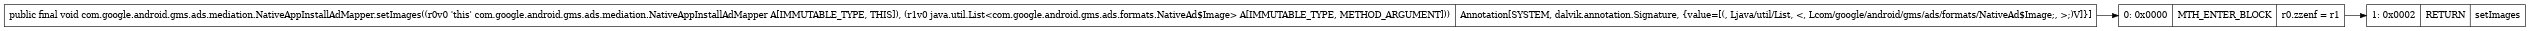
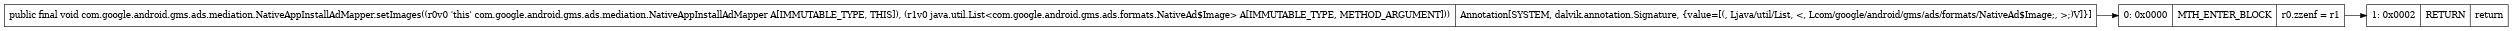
  digraph {
    rankdir=LR
    node [shape=record]
    n1 [label="{0\:\ 0x0000|MTH_ENTER_BLOCK\l|r0.zzenf = r1\l}"]
-   n2 [label="{1\:\ 0x0002|RETURN\l|setImages\l}"]
+   n2 [label="{1\:\ 0x0002|RETURN\l|return\l}"]
    n3 [label="{public final void com.google.android.gms.ads.mediation.NativeAppInstallAdMapper.setImages((r0v0 'this' com.google.android.gms.ads.mediation.NativeAppInstallAdMapper A[IMMUTABLE_TYPE, THIS]), (r1v0 java.util.List\<com.google.android.gms.ads.formats.NativeAd$Image\> A[IMMUTABLE_TYPE, METHOD_ARGUMENT]))  | Annotation[SYSTEM, dalvik.annotation.Signature, \{value=[(, Ljava\/util\/List, \<, Lcom\/google\/android\/gms\/ads\/formats\/NativeAd$Image;, \>;)V]\}]\l}"]
    n1 -> n2
    n3 -> n1
  }
